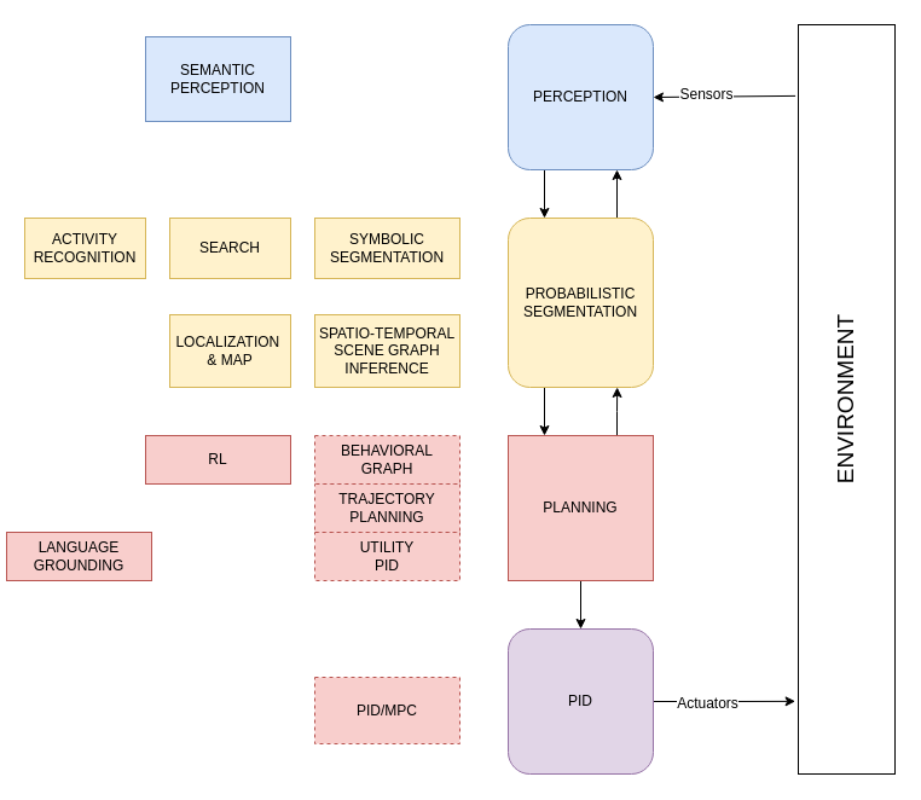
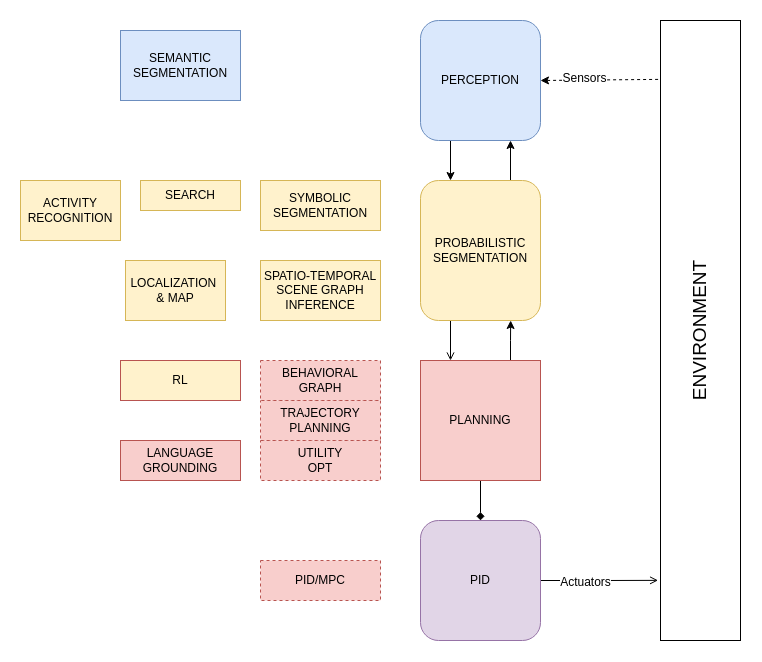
  <mxCell id="0" />
  <mxCell id="1" parent="0" />
  <mxCell id="2" value="ENVIRONMENT" style="rounded=0;whiteSpace=wrap;html=1;horizontal=0;fontSize=19;" parent="1" vertex="1"><mxGeometry x="660" y="20" width="80" height="620" as="geometry" /></mxCell>
  <mxCell id="3" style="edgeStyle=orthogonalEdgeStyle;rounded=0;orthogonalLoop=1;jettySize=auto;html=1;fontSize=12;exitX=0.25;exitY=1;exitDx=0;exitDy=0;entryX=0.25;entryY=0;entryDx=0;entryDy=0;" parent="1" source="4" target="7" edge="1"><mxGeometry relative="1" as="geometry" /></mxCell>
  <mxCell id="4" value="PERCEPTION" style="rounded=1;whiteSpace=wrap;html=1;fontSize=12;fillColor=#dae8fc;strokeColor=#6c8ebf;" parent="1" vertex="1"><mxGeometry x="420" y="20" width="120" height="120" as="geometry" /></mxCell>
- <mxCell id="5" style="edgeStyle=orthogonalEdgeStyle;rounded=0;orthogonalLoop=1;jettySize=auto;html=1;fontSize=12;exitX=0.25;exitY=1;exitDx=0;exitDy=0;entryX=0.25;entryY=0;entryDx=0;entryDy=0;" parent="1" source="7" target="10" edge="1"><mxGeometry relative="1" as="geometry" /></mxCell>
+ <mxCell id="5" style="edgeStyle=orthogonalEdgeStyle;rounded=0;orthogonalLoop=1;jettySize=auto;html=1;fontSize=12;exitX=0.25;exitY=1;exitDx=0;exitDy=0;entryX=0.25;entryY=0;entryDx=0;entryDy=0;endArrow=open;" parent="1" source="7" target="10" edge="1"><mxGeometry relative="1" as="geometry" /></mxCell>
  <mxCell id="6" style="edgeStyle=orthogonalEdgeStyle;rounded=0;orthogonalLoop=1;jettySize=auto;html=1;exitX=0.75;exitY=0;exitDx=0;exitDy=0;entryX=0.75;entryY=1;entryDx=0;entryDy=0;fontSize=12;" parent="1" source="7" target="4" edge="1"><mxGeometry relative="1" as="geometry" /></mxCell>
  <mxCell id="7" value="PROBABILISTIC&lt;br&gt;SEGMENTATION" style="rounded=1;whiteSpace=wrap;html=1;fontSize=12;fillColor=#fff2cc;strokeColor=#d6b656;" parent="1" vertex="1"><mxGeometry x="420" y="180" width="120" height="140" as="geometry" /></mxCell>
- <mxCell id="8" style="edgeStyle=orthogonalEdgeStyle;rounded=0;orthogonalLoop=1;jettySize=auto;html=1;exitX=0.5;exitY=1;exitDx=0;exitDy=0;entryX=0.5;entryY=0;entryDx=0;entryDy=0;fontSize=12;" parent="1" source="10" target="13" edge="1"><mxGeometry relative="1" as="geometry" /></mxCell>
+ <mxCell id="8" style="edgeStyle=orthogonalEdgeStyle;rounded=0;orthogonalLoop=1;jettySize=auto;html=1;exitX=0.5;exitY=1;exitDx=0;exitDy=0;entryX=0.5;entryY=0;entryDx=0;entryDy=0;fontSize=12;endArrow=diamond;" parent="1" source="10" target="13" edge="1"><mxGeometry relative="1" as="geometry" /></mxCell>
  <mxCell id="9" style="edgeStyle=orthogonalEdgeStyle;rounded=0;orthogonalLoop=1;jettySize=auto;html=1;exitX=0.75;exitY=0;exitDx=0;exitDy=0;fontSize=12;" parent="1" source="10" edge="1"><mxGeometry relative="1" as="geometry"><mxPoint x="510.176" y="320" as="targetPoint" /></mxGeometry></mxCell>
  <mxCell id="10" value="PLANNING" style="whiteSpace=wrap;html=1;fontSize=12;fillColor=#f8cecc;strokeColor=#b85450;rounded=0;" parent="1" vertex="1"><mxGeometry x="420" y="360" width="120" height="120" as="geometry" /></mxCell>
- <mxCell id="11" style="edgeStyle=orthogonalEdgeStyle;rounded=0;orthogonalLoop=1;jettySize=auto;html=1;entryX=-0.03;entryY=0.903;entryDx=0;entryDy=0;entryPerimeter=0;fontSize=12;" parent="1" source="13" target="2" edge="1"><mxGeometry relative="1" as="geometry" /></mxCell>
+ <mxCell id="11" style="edgeStyle=orthogonalEdgeStyle;rounded=0;orthogonalLoop=1;jettySize=auto;html=1;entryX=-0.03;entryY=0.903;entryDx=0;entryDy=0;entryPerimeter=0;fontSize=12;endArrow=open;" parent="1" source="13" target="2" edge="1"><mxGeometry relative="1" as="geometry" /></mxCell>
  <mxCell id="12" value="Actuators" style="text;html=1;align=center;verticalAlign=middle;resizable=0;points=[];labelBackgroundColor=#ffffff;fontSize=12;" parent="11" vertex="1" connectable="0"><mxGeometry x="-0.26" y="-1" relative="1" as="geometry"><mxPoint as="offset" /></mxGeometry></mxCell>
  <mxCell id="13" value="PID" style="rounded=1;whiteSpace=wrap;html=1;fontSize=12;fillColor=#e1d5e7;strokeColor=#9673a6;" parent="1" vertex="1"><mxGeometry x="420" y="520" width="120" height="120" as="geometry" /></mxCell>
- <mxCell id="14" value="LOCALIZATION&amp;nbsp;&lt;br&gt;&amp;amp; MAP" style="rounded=0;whiteSpace=wrap;html=1;fontSize=12;fillColor=#fff2cc;strokeColor=#d6b656;" parent="1" vertex="1"><mxGeometry x="140" y="260" width="100" height="60" as="geometry" /></mxCell>
+ <mxCell id="14" value="LOCALIZATION&amp;nbsp;&lt;br&gt;&amp;amp; MAP" style="rounded=0;whiteSpace=wrap;html=1;fontSize=12;fillColor=#fff2cc;strokeColor=#d6b656;" parent="1" vertex="1"><mxGeometry x="125" y="260" width="100" height="60" as="geometry" /></mxCell>
  <mxCell id="15" value="SYMBOLIC&lt;br&gt;SEGMENTATION" style="rounded=0;whiteSpace=wrap;html=1;fontSize=12;fillColor=#fff2cc;strokeColor=#d6b656;" parent="1" vertex="1"><mxGeometry x="260" y="180" width="120" height="50" as="geometry" /></mxCell>
  <mxCell id="16" value="SPATIO-TEMPORAL SCENE GRAPH&lt;br&gt;INFERENCE" style="rounded=0;whiteSpace=wrap;html=1;fontSize=12;fillColor=#fff2cc;strokeColor=#d6b656;" parent="1" vertex="1"><mxGeometry x="260" y="260" width="120" height="60" as="geometry" /></mxCell>
  <mxCell id="17" value="TRAJECTORY&lt;br&gt;PLANNING" style="rounded=0;whiteSpace=wrap;html=1;fontSize=12;fillColor=#f8cecc;strokeColor=#b85450;dashed=1;" parent="1" vertex="1"><mxGeometry x="260" y="400" width="120" height="40" as="geometry" /></mxCell>
  <mxCell id="18" value="BEHAVIORAL&lt;br&gt;GRAPH" style="rounded=0;whiteSpace=wrap;html=1;fontSize=12;fillColor=#f8cecc;strokeColor=#b85450;dashed=1;" parent="1" vertex="1"><mxGeometry x="260" y="360" width="120" height="40" as="geometry" /></mxCell>
- <mxCell id="19" value="UTILITY&lt;br&gt;PID" style="rounded=0;whiteSpace=wrap;html=1;fontSize=12;fillColor=#f8cecc;strokeColor=#b85450;dashed=1;" parent="1" vertex="1"><mxGeometry x="260" y="440" width="120" height="40" as="geometry" /></mxCell>
- <mxCell id="20" value="" style="endArrow=classic;html=1;fontSize=12;entryX=1;entryY=0.5;entryDx=0;entryDy=0;exitX=-0.03;exitY=0.095;exitDx=0;exitDy=0;exitPerimeter=0;" parent="1" source="2" target="4" edge="1"><mxGeometry width="50" height="50" relative="1" as="geometry"><mxPoint x="160" y="710" as="sourcePoint" /><mxPoint x="210" y="660" as="targetPoint" /></mxGeometry></mxCell>
+ <mxCell id="19" value="UTILITY&lt;br&gt;OPT" style="rounded=0;whiteSpace=wrap;html=1;fontSize=12;fillColor=#f8cecc;strokeColor=#b85450;dashed=1;" parent="1" vertex="1"><mxGeometry x="260" y="440" width="120" height="40" as="geometry" /></mxCell>
+ <mxCell id="20" value="" style="endArrow=classic;html=1;fontSize=12;entryX=1;entryY=0.5;entryDx=0;entryDy=0;exitX=-0.03;exitY=0.095;exitDx=0;exitDy=0;exitPerimeter=0;dashed=1;" parent="1" source="2" target="4" edge="1"><mxGeometry width="50" height="50" relative="1" as="geometry"><mxPoint x="160" y="710" as="sourcePoint" /><mxPoint x="210" y="660" as="targetPoint" /></mxGeometry></mxCell>
  <mxCell id="21" value="Sensors" style="text;html=1;align=center;verticalAlign=middle;resizable=0;points=[];labelBackgroundColor=#ffffff;fontSize=12;" parent="20" vertex="1" connectable="0"><mxGeometry x="0.26" y="-2" relative="1" as="geometry"><mxPoint as="offset" /></mxGeometry></mxCell>
- <mxCell id="22" value="PID/MPC" style="rounded=0;whiteSpace=wrap;html=1;fontSize=12;fillColor=#f8cecc;strokeColor=#b85450;dashed=1;" parent="1" vertex="1"><mxGeometry x="260" y="560" width="120" height="55" as="geometry" /></mxCell>
- <mxCell id="23" value="SEARCH" style="rounded=0;whiteSpace=wrap;html=1;fontSize=12;fillColor=#fff2cc;strokeColor=#d6b656;" parent="1" vertex="1"><mxGeometry x="140" y="180" width="100" height="50" as="geometry" /></mxCell>
- <mxCell id="24" value="ACTIVITY&lt;br&gt;RECOGNITION" style="rounded=0;whiteSpace=wrap;html=1;fontSize=12;fillColor=#fff2cc;strokeColor=#d6b656;" parent="1" vertex="1"><mxGeometry x="20" y="180" width="100" height="50" as="geometry" /></mxCell>
- <mxCell id="25" value="RL" style="rounded=0;whiteSpace=wrap;html=1;fontSize=12;fillColor=#f8cecc;strokeColor=#b85450;" parent="1" vertex="1"><mxGeometry x="120" y="360" width="120" height="40" as="geometry" /></mxCell>
- <mxCell id="26" value="LANGUAGE GROUNDING" style="rounded=0;whiteSpace=wrap;html=1;fontSize=12;fillColor=#f8cecc;strokeColor=#b85450;" parent="1" vertex="1"><mxGeometry x="5" y="440" width="120" height="40" as="geometry" /></mxCell>
- <mxCell id="27" value="SEMANTIC&lt;br&gt;PERCEPTION" style="rounded=0;whiteSpace=wrap;html=1;fontSize=12;fillColor=#dae8fc;strokeColor=#6c8ebf;" parent="1" vertex="1"><mxGeometry x="120" y="30" width="120" height="70" as="geometry" /></mxCell>
+ <mxCell id="22" value="PID/MPC" style="rounded=0;whiteSpace=wrap;html=1;fontSize=12;fillColor=#f8cecc;strokeColor=#b85450;dashed=1;" parent="1" vertex="1"><mxGeometry x="260" y="560" width="120" height="40" as="geometry" /></mxCell>
+ <mxCell id="23" value="SEARCH" style="rounded=0;whiteSpace=wrap;html=1;fontSize=12;fillColor=#fff2cc;strokeColor=#d6b656;" parent="1" vertex="1"><mxGeometry x="140" y="180" width="100" height="30" as="geometry" /></mxCell>
+ <mxCell id="24" value="ACTIVITY&lt;br&gt;RECOGNITION" style="rounded=0;whiteSpace=wrap;html=1;fontSize=12;fillColor=#fff2cc;strokeColor=#d6b656;" parent="1" vertex="1"><mxGeometry x="20" y="180" width="100" height="60" as="geometry" /></mxCell>
+ <mxCell id="25" value="RL" style="rounded=0;whiteSpace=wrap;html=1;fontSize=12;fillColor=#fff2cc;strokeColor=#b85450;" parent="1" vertex="1"><mxGeometry x="120" y="360" width="120" height="40" as="geometry" /></mxCell>
+ <mxCell id="26" value="LANGUAGE GROUNDING" style="rounded=0;whiteSpace=wrap;html=1;fontSize=12;fillColor=#f8cecc;strokeColor=#b85450;" parent="1" vertex="1"><mxGeometry x="120" y="440" width="120" height="40" as="geometry" /></mxCell>
+ <mxCell id="27" value="SEMANTIC&lt;br&gt;SEGMENTATION" style="rounded=0;whiteSpace=wrap;html=1;fontSize=12;fillColor=#dae8fc;strokeColor=#6c8ebf;" parent="1" vertex="1"><mxGeometry x="120" y="30" width="120" height="70" as="geometry" /></mxCell>
